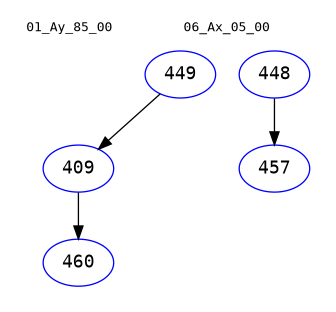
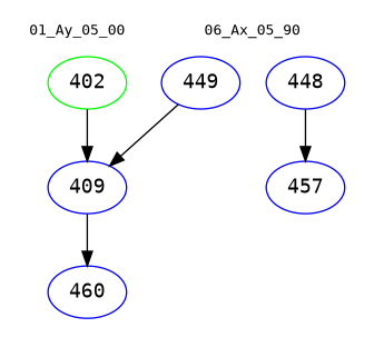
  digraph {
    fontname="DejaVu Sans Mono"
    node [color=blue fontname="DejaVu Sans Mono"]
    edge [color=black fontname="DejaVu Sans Mono"]
+   n1 [color=green label=402]
    n2 [label=409]
    n3 [label=460]
    n4 [label=449]
    n5 [label=448]
    n6 [label=457]
    subgraph cluster_1 {
      color=white
      fontsize=10
-     label="01_Ay_85_00"
+     label="01_Ay_05_00"
+     n1
      n2
      n3
    }
    subgraph cluster_2 {
      color=white
      fontsize=10
-     label="06_Ax_05_00"
+     label="06_Ax_05_90"
      n4
      n5
      n6
    }
+   n1 -> n2
    n2 -> n3
    n4 -> n2
    n5 -> n6
  }
